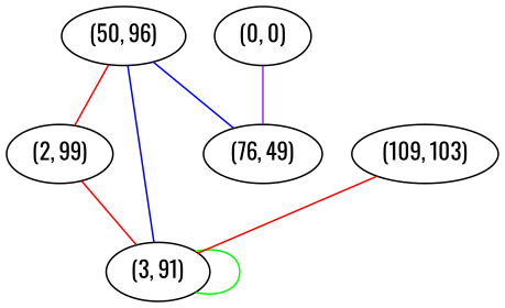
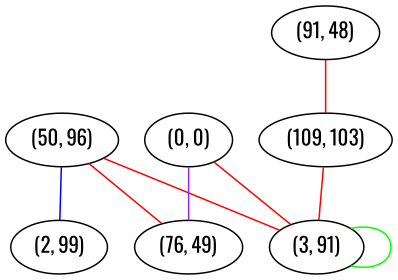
  graph {
    fontname=Oswald
    node [fontname=Oswald]
    edge [color=red fontname=Oswald weight=3]
    "(50, 96)"
    "(2, 99)"
    "(76, 49)"
    "(3, 91)"
    "(0, 0)"
+   "(91, 48)"
    "(109, 103)"
-   "(50, 96)" -- "(2, 99)"
-   "(50, 96)" -- "(76, 49)" [color=blue weight=1]
-   "(50, 96)" -- "(3, 91)" [color=blue]
-   "(2, 99)" -- "(3, 91)" [weight=1]
+   "(50, 96)" -- "(2, 99)" [color=blue]
+   "(50, 96)" -- "(76, 49)" [weight=1]
+   "(50, 96)" -- "(3, 91)"
+   "(0, 0)" -- "(3, 91)" [weight=1]
    "(3, 91)" -- "(3, 91)" [color=green weight=2]
    "(0, 0)" -- "(76, 49)" [color=purple weight=4]
+   "(91, 48)" -- "(109, 103)" [weight=1]
    "(109, 103)" -- "(3, 91)"
  }
